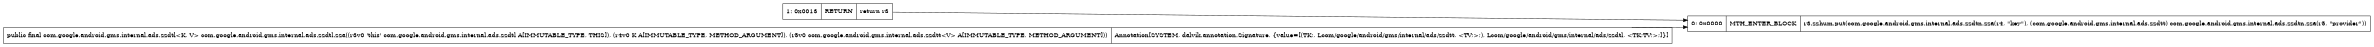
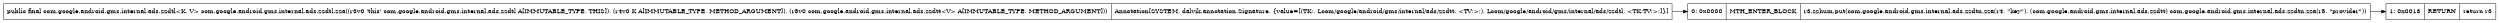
  digraph {
    rankdir=LR
    node [shape=record]
    n1 [label="{0\:\ 0x0000|MTH_ENTER_BLOCK\l|r3.zzhum.put(com.google.android.gms.internal.ads.zzdtn.zza(r4, \"key\"), (com.google.android.gms.internal.ads.zzdtt) com.google.android.gms.internal.ads.zzdtn.zza(r5, \"provider\"))\l}"]
    n2 [label="{1\:\ 0x0013|RETURN\l|return r3\l}"]
    n3 [label="{public final com.google.android.gms.internal.ads.zzdtl\<K, V\> com.google.android.gms.internal.ads.zzdtl.zza((r3v0 'this' com.google.android.gms.internal.ads.zzdtl A[IMMUTABLE_TYPE, THIS]), (r4v0 K A[IMMUTABLE_TYPE, METHOD_ARGUMENT]), (r5v0 com.google.android.gms.internal.ads.zzdtt\<V\> A[IMMUTABLE_TYPE, METHOD_ARGUMENT]))  | Annotation[SYSTEM, dalvik.annotation.Signature, \{value=[(TK;, Lcom\/google\/android\/gms\/internal\/ads\/zzdtt, \<TV;\>;), Lcom\/google\/android\/gms\/internal\/ads\/zzdtl, \<TK;TV;\>;]\}]\l}"]
-   n2 -> n1
+   n1 -> n2
    n3 -> n1
  }
